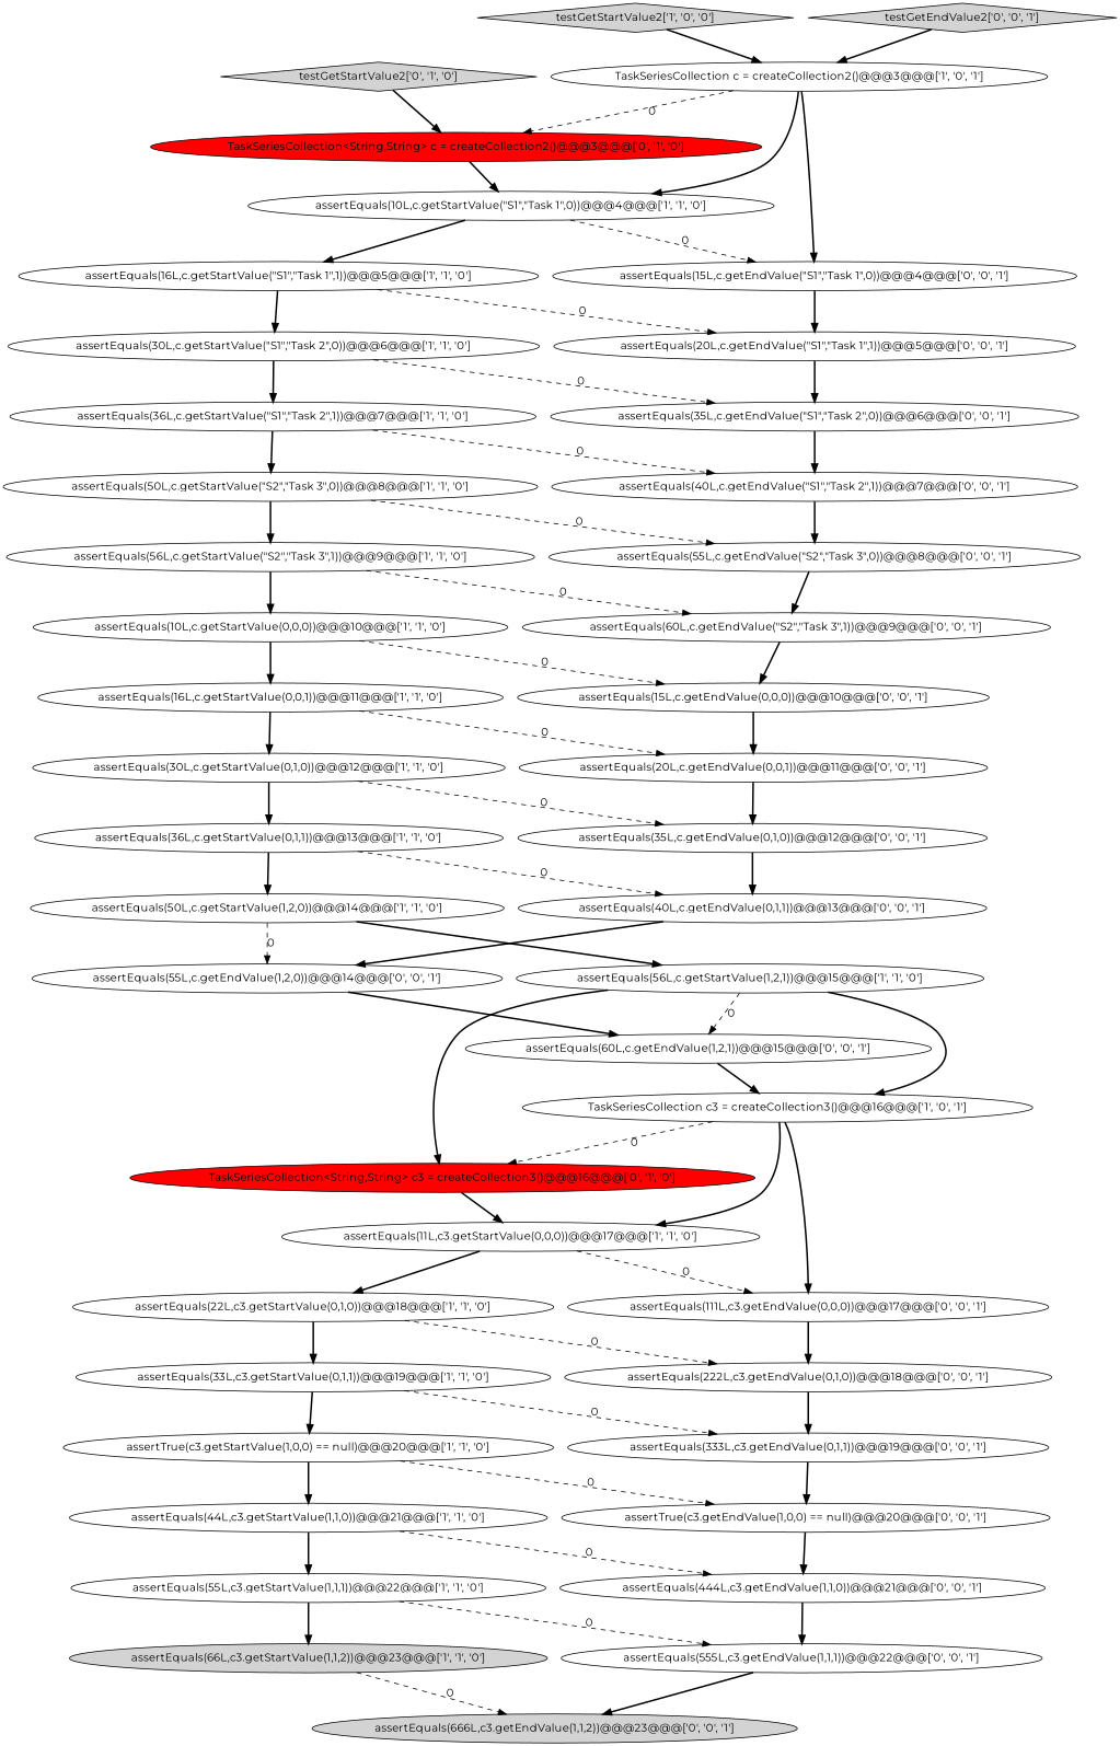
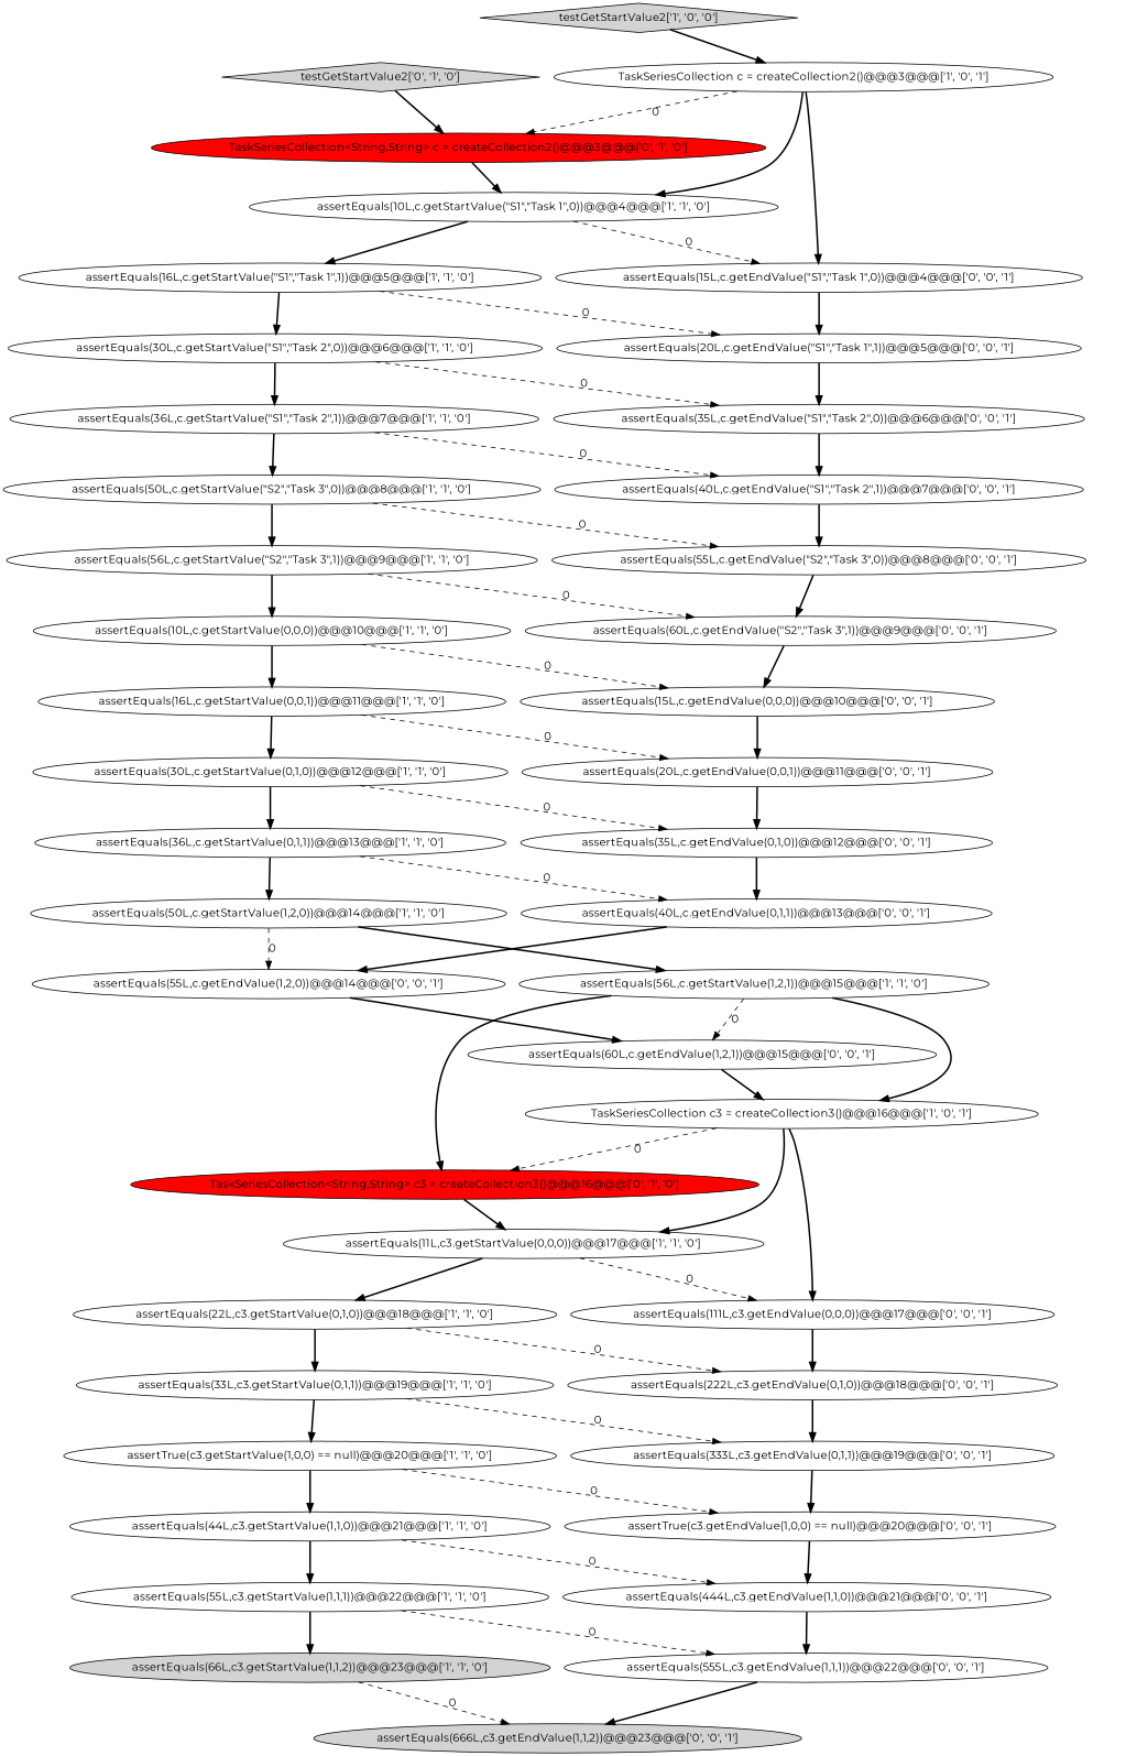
  digraph {
    fontname=Montserrat
    node [fillcolor=white shape=ellipse style=filled fontname=Montserrat]
    edge [style=bold fontname=Montserrat]
    n1 [label="assertTrue(c3.getEndValue(1,0,0) == null)@@@20@@@['0', '0', '1']"]
    n2 [label="assertEquals(444L,c3.getEndValue(1,1,0))@@@21@@@['0', '0', '1']"]
    n3 [label="assertEquals(44L,c3.getStartValue(1,1,0))@@@21@@@['1', '1', '0']"]
    n4 [label="assertEquals(55L,c3.getStartValue(1,1,1))@@@22@@@['1', '1', '0']"]
    n5 [label="assertEquals(60L,c.getEndValue(1,2,1))@@@15@@@['0', '0', '1']"]
    n6 [label="TaskSeriesCollection c3 = createCollection3()@@@16@@@['1', '0', '1']"]
    n7 [label="assertEquals(36L,c.getStartValue(\"S1\",\"Task 2\",1))@@@7@@@['1', '1', '0']"]
    n8 [label="assertEquals(50L,c.getStartValue(\"S2\",\"Task 3\",0))@@@8@@@['1', '1', '0']"]
    n9 [label="assertEquals(40L,c.getEndValue(\"S1\",\"Task 2\",1))@@@7@@@['0', '0', '1']"]
    n10 [label="assertEquals(15L,c.getEndValue(0,0,0))@@@10@@@['0', '0', '1']"]
    n11 [label="assertEquals(20L,c.getEndValue(0,0,1))@@@11@@@['0', '0', '1']"]
    n12 [label="assertEquals(36L,c.getStartValue(0,1,1))@@@13@@@['1', '1', '0']"]
    n13 [label="assertEquals(50L,c.getStartValue(1,2,0))@@@14@@@['1', '1', '0']"]
    n14 [label="assertEquals(40L,c.getEndValue(0,1,1))@@@13@@@['0', '0', '1']"]
    n15 [fillcolor=lightgray label="testGetStartValue2['1', '0', '0']" shape=diamond]
    n16 [label="TaskSeriesCollection c = createCollection2()@@@3@@@['1', '0', '1']"]
    n17 [label="assertEquals(35L,c.getEndValue(0,1,0))@@@12@@@['0', '0', '1']"]
    n18 [label="assertEquals(56L,c.getStartValue(1,2,1))@@@15@@@['1', '1', '0']"]
    n19 [label="assertEquals(55L,c.getEndValue(1,2,0))@@@14@@@['0', '0', '1']"]
    n20 [fillcolor=red label="TaskSeriesCollection<String,String> c3 = createCollection3()@@@16@@@['0', '1', '0']"]
    n21 [label="assertEquals(111L,c3.getEndValue(0,0,0))@@@17@@@['0', '0', '1']"]
    n22 [label="assertEquals(11L,c3.getStartValue(0,0,0))@@@17@@@['1', '1', '0']"]
    n23 [label="assertTrue(c3.getStartValue(1,0,0) == null)@@@20@@@['1', '1', '0']"]
    n24 [label="assertEquals(55L,c.getEndValue(\"S2\",\"Task 3\",0))@@@8@@@['0', '0', '1']"]
    n25 [label="assertEquals(56L,c.getStartValue(\"S2\",\"Task 3\",1))@@@9@@@['1', '1', '0']"]
    n26 [label="assertEquals(10L,c.getStartValue(\"S1\",\"Task 1\",0))@@@4@@@['1', '1', '0']"]
    n27 [label="assertEquals(16L,c.getStartValue(\"S1\",\"Task 1\",1))@@@5@@@['1', '1', '0']"]
    n28 [label="assertEquals(15L,c.getEndValue(\"S1\",\"Task 1\",0))@@@4@@@['0', '0', '1']"]
    n29 [label="assertEquals(20L,c.getEndValue(\"S1\",\"Task 1\",1))@@@5@@@['0', '0', '1']"]
    n30 [label="assertEquals(35L,c.getEndValue(\"S1\",\"Task 2\",0))@@@6@@@['0', '0', '1']"]
    n31 [label="assertEquals(30L,c.getStartValue(\"S1\",\"Task 2\",0))@@@6@@@['1', '1', '0']"]
    n32 [fillcolor=lightgray label="testGetStartValue2['0', '1', '0']" shape=diamond]
    n33 [fillcolor=red label="TaskSeriesCollection<String,String> c = createCollection2()@@@3@@@['0', '1', '0']"]
    n34 [fillcolor=lightgray label="assertEquals(66L,c3.getStartValue(1,1,2))@@@23@@@['1', '1', '0']"]
    n35 [label="assertEquals(555L,c3.getEndValue(1,1,1))@@@22@@@['0', '0', '1']"]
    n36 [label="assertEquals(60L,c.getEndValue(\"S2\",\"Task 3\",1))@@@9@@@['0', '0', '1']"]
    n37 [label="assertEquals(10L,c.getStartValue(0,0,0))@@@10@@@['1', '1', '0']"]
    n38 [label="assertEquals(33L,c3.getStartValue(0,1,1))@@@19@@@['1', '1', '0']"]
    n39 [label="assertEquals(333L,c3.getEndValue(0,1,1))@@@19@@@['0', '0', '1']"]
    n40 [label="assertEquals(222L,c3.getEndValue(0,1,0))@@@18@@@['0', '0', '1']"]
    n41 [label="assertEquals(30L,c.getStartValue(0,1,0))@@@12@@@['1', '1', '0']"]
    n42 [label="assertEquals(22L,c3.getStartValue(0,1,0))@@@18@@@['1', '1', '0']"]
    n43 [fillcolor=lightgray label="assertEquals(666L,c3.getEndValue(1,1,2))@@@23@@@['0', '0', '1']"]
    n44 [label="assertEquals(16L,c.getStartValue(0,0,1))@@@11@@@['1', '1', '0']"]
-   n45 [fillcolor=lightgray label="testGetEndValue2['0', '0', '1']" shape=diamond]
    n1 -> n2
    n2 -> n35
    n3 -> n2 [label=0 style=dashed]
    n3 -> n4
    n4 -> n34
    n4 -> n35 [label=0 style=dashed]
    n5 -> n6
    n6 -> n20 [label=0 style=dashed]
    n6 -> n21
    n6 -> n22
    n7 -> n8
    n7 -> n9 [label=0 style=dashed]
    n8 -> n24 [label=0 style=dashed]
    n8 -> n25
    n9 -> n24
    n10 -> n11
    n11 -> n17
    n12 -> n13
    n12 -> n14 [label=0 style=dashed]
    n13 -> n18
    n13 -> n19 [label=0 style=dashed]
    n14 -> n19
    n15 -> n16
    n16 -> n26
    n16 -> n28
    n16 -> n33 [label=0 style=dashed]
    n17 -> n14
    n18 -> n5 [label=0 style=dashed]
    n18 -> n6
    n18 -> n20
    n19 -> n5
    n20 -> n22
    n21 -> n40
    n22 -> n21 [label=0 style=dashed]
    n22 -> n42
    n23 -> n1 [label=0 style=dashed]
    n23 -> n3
    n24 -> n36
    n25 -> n36 [label=0 style=dashed]
    n25 -> n37
    n26 -> n27
    n26 -> n28 [label=0 style=dashed]
    n27 -> n29 [label=0 style=dashed]
    n27 -> n31
    n28 -> n29
    n29 -> n30
    n30 -> n9
    n31 -> n7
    n31 -> n30 [label=0 style=dashed]
    n32 -> n33
    n33 -> n26
    n34 -> n43 [label=0 style=dashed]
    n35 -> n43
    n36 -> n10
    n37 -> n10 [label=0 style=dashed]
    n37 -> n44
    n38 -> n23
    n38 -> n39 [label=0 style=dashed]
    n39 -> n1
    n40 -> n39
    n41 -> n12
    n41 -> n17 [label=0 style=dashed]
    n42 -> n38
    n42 -> n40 [label=0 style=dashed]
    n44 -> n11 [label=0 style=dashed]
    n44 -> n41
-   n45 -> n16
  }
